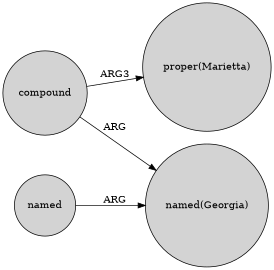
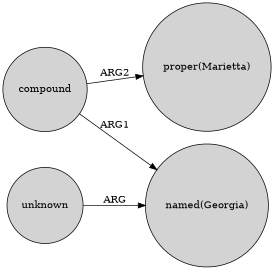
  digraph {
    rankdir=LR
    node [shape=circle style=filled]
    n1 [label="proper(Marietta)"]
    compound
    "named(Georgia)"
-   unknown [label=named]
-   compound -> n1 [label=ARG3]
-   compound -> "named(Georgia)" [label=ARG]
+   unknown
+   compound -> n1 [label=ARG2]
+   compound -> "named(Georgia)" [label=ARG1]
    unknown -> "named(Georgia)" [label=ARG]
  }
